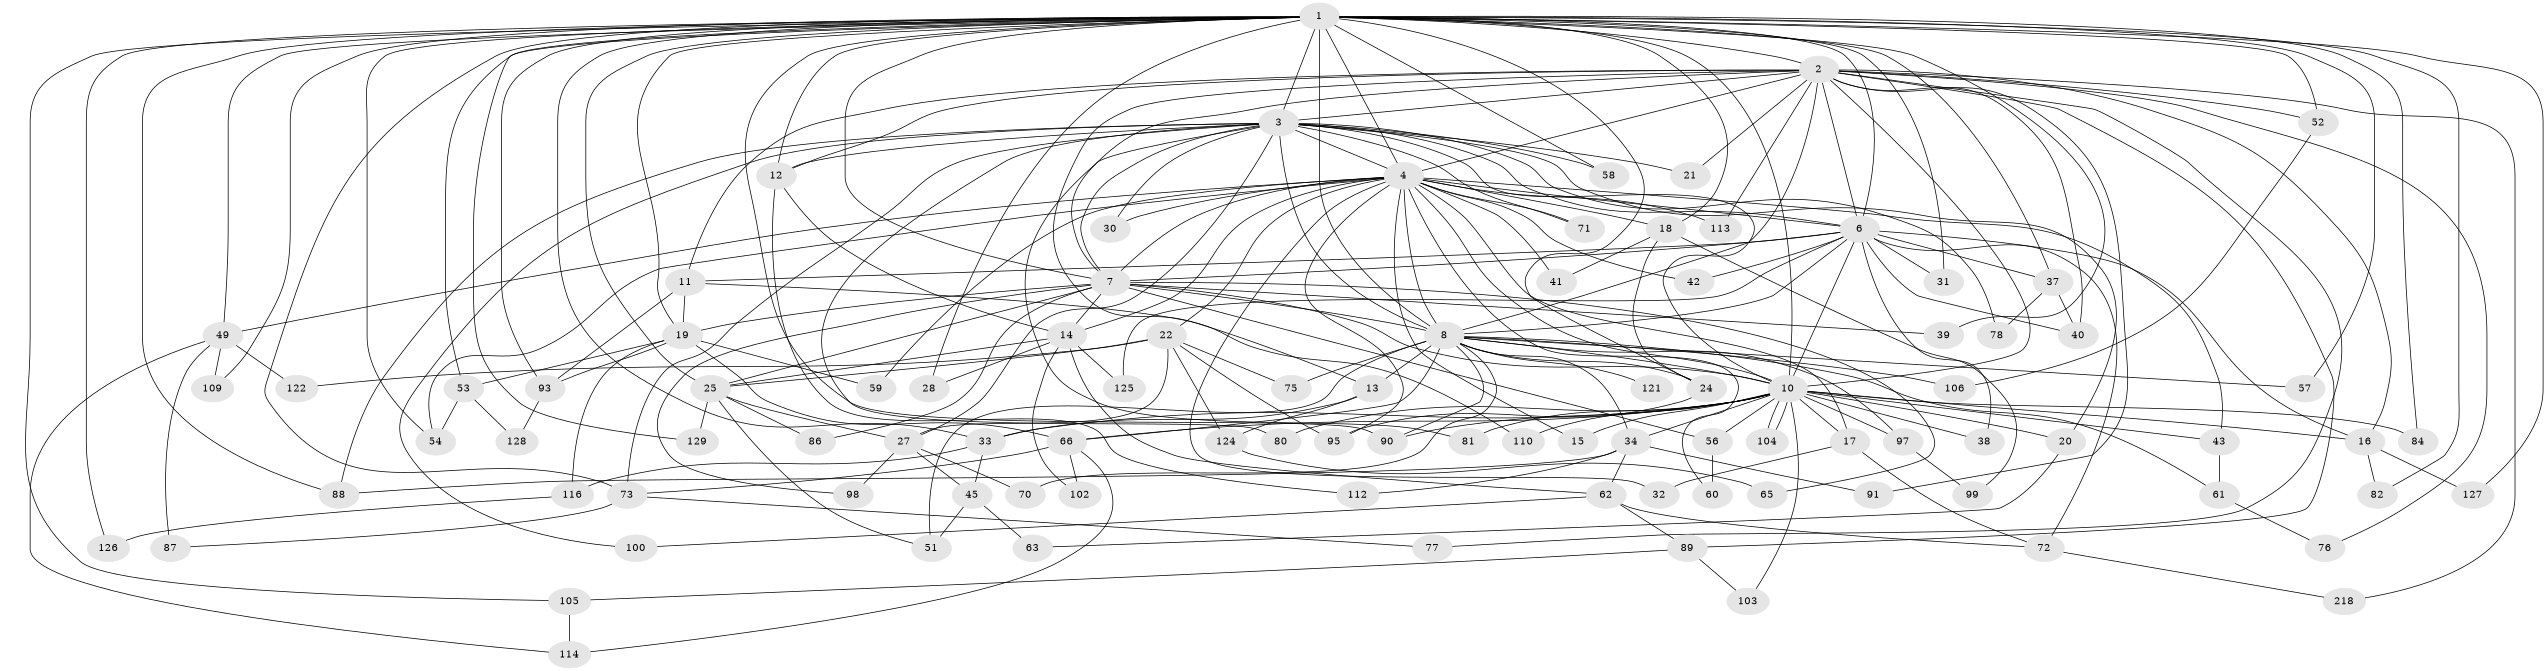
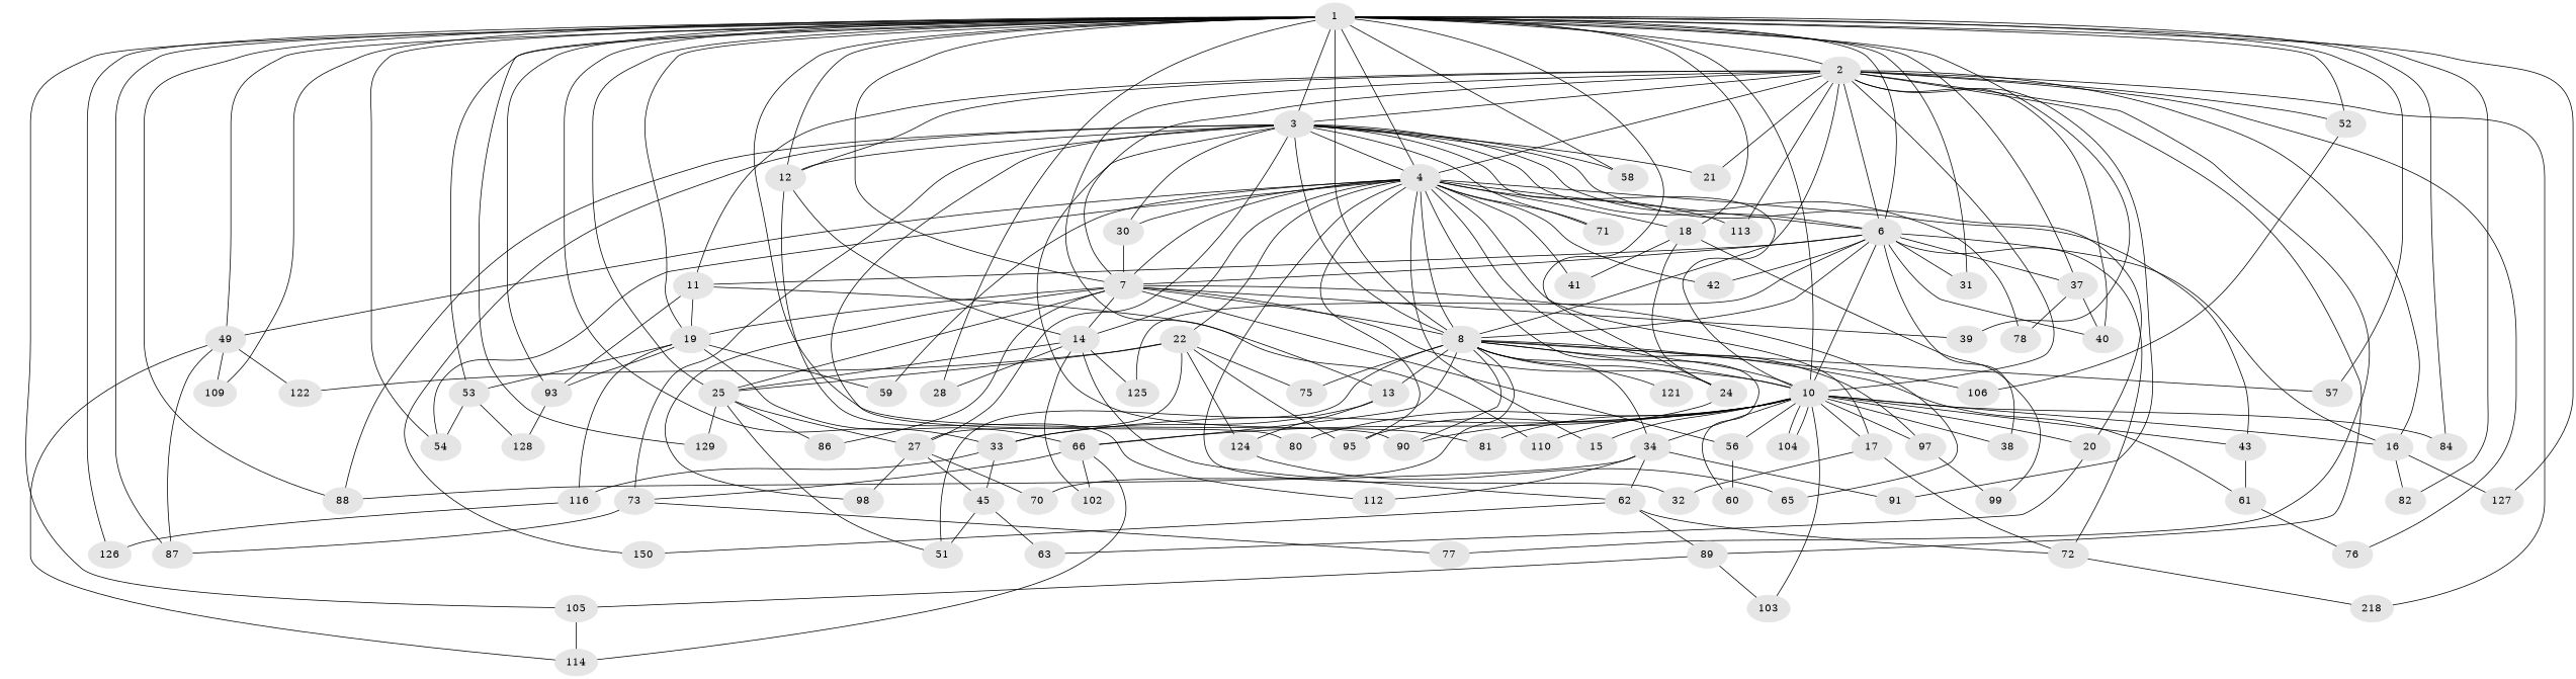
  graph {
    node [color=gray90 style=filled]
    1 [super="+5"]
    2 [super="+83"]
    3 [super="+68"]
    4 [super="+9"]
    6 [super="+46"]
    7 [super="+79"]
    8 [super="+29"]
    10 [super="+85"]
    12 [super="+23"]
    18 [super="+47"]
    19 [super="+48"]
    24
    25 [super="+50"]
    28
    31
    33 [super="+64"]
    37 [super="+119"]
    39
    49
    52
    53
    54 [super="+120"]
    57
    58
    73 [super="+111"]
    82
    84
    88
    90 [super="+101"]
    93 [super="+108"]
    105
    109
    126
    127
    129
    11 [super="+36"]
    13
    16 [super="+44"]
    21
    40 [super="+74"]
    76
    77
    89
    91
    113 [super="+115"]
    n46 [label=218]
    20
    27 [super="+35"]
    30
    71
    78
    80
    81
-   100
+   100 [label=150]
    14
    15
    17
    22 [super="+67"]
    32
    41
    42
    43 [super="+123"]
    59
    60
    95 [super="+96"]
    38
    72 [super="+92"]
    125
    n69 [label=86]
    56
    65
    98
    34 [super="+107"]
    51 [super="+86"]
    61
    66 [super="+69"]
    70
    75
    97
    106
    121
    103
    104
    110
    112
    99
    116
    45
    122
    87
    114 [super="+117"]
    128
    124
    63
    62
    102
    1 -- 2 [weight=2]
    1 -- 3 [weight=2]
    1 -- 4 [weight=4]
    1 -- 6 [weight=2]
    1 -- 7 [weight=2]
    1 -- 8 [weight=2]
    1 -- 10 [weight=2]
    1 -- 12
    1 -- 18
    1 -- 19
    1 -- 24
    1 -- 25
    1 -- 28
    1 -- 31
    1 -- 33
    1 -- 37
    1 -- 39
    1 -- 49
    1 -- 52
    1 -- 53
    1 -- 54
    1 -- 57
    1 -- 58
-   1 -- 73
+   1 -- 87
    1 -- 82
    1 -- 84
    1 -- 88
    1 -- 90
    1 -- 93
    1 -- 105
    1 -- 109
    1 -- 126
    1 -- 127
    1 -- 129
    2 -- 3
    2 -- 4 [weight=2]
    2 -- 6 [weight=2]
    2 -- 7
    2 -- 8 [weight=2]
    2 -- 10
    2 -- 12
    2 -- 52
    2 -- 11
    2 -- 13
    2 -- 16
    2 -- 21
    2 -- 40
    2 -- 76
    2 -- 77
    2 -- 89
    2 -- 91
    2 -- 113
    2 -- n46
    3 -- 4 [weight=2]
    3 -- 6
-   3 -- 7
+   30 -- 7
    3 -- 8
    3 -- 10
    3 -- 12
    3 -- 58
    3 -- 73
    3 -- 88
    3 -- 21
    3 -- 20
    3 -- 27
    3 -- 30
    3 -- 71
    3 -- 78
    3 -- 80
    3 -- 81
    3 -- 100
    4 -- 6 [weight=2]
    4 -- 7 [weight=2]
    4 -- 8 [weight=2]
    4 -- 10 [weight=3]
    4 -- 18
    4 -- 49
    4 -- 54
    4 -- 113 [weight=2]
    4 -- 30
    4 -- 71
    4 -- 14
    4 -- 15
    4 -- 17
    4 -- 22
    4 -- 32
    4 -- 41
    4 -- 42
    4 -- 43
    4 -- 59
    4 -- 60
    4 -- 95
    6 -- 7
    6 -- 8
    6 -- 10 [weight=2]
    6 -- 31
    6 -- 37
    6 -- 11
    6 -- 16
    6 -- 40
    6 -- 42
    6 -- 38
    6 -- 72
    6 -- 125
    7 -- 8
    7 -- 10
    7 -- 19 [weight=2]
    7 -- 25
    7 -- 39
    7 -- 14
    7 -- n69
    7 -- 56
    7 -- 65
    7 -- 98
    8 -- 10
    8 -- 24
    8 -- 57
    8 -- 90
    8 -- 13
    8 -- 34
    8 -- 51
    8 -- 61
    8 -- 66
    8 -- 70
    8 -- 75
    8 -- 97
    8 -- 106
    8 -- 121
    10 -- 33
    10 -- 84
    10 -- 90
    10 -- 16
    10 -- 20
    10 -- 80
    10 -- 81
    10 -- 15
    10 -- 17
    10 -- 43
    10 -- 38
    10 -- 56
    10 -- 34
    10 -- 66
    10 -- 97
    10 -- 103
    10 -- 104
    10 -- 104
    10 -- 110
    12 -- 14
    12 -- 112
    18 -- 24
    18 -- 41
    18 -- 99
    19 -- 53
    19 -- 93
    19 -- 59
    19 -- 66
    19 -- 116
    24 -- 95
    25 -- 129
    25 -- 27
    25 -- n69
    25 -- 51
    33 -- 116
    33 -- 45
    37 -- 40
    37 -- 78
    49 -- 109
    49 -- 122
    49 -- 87
    49 -- 114
    52 -- 106
    53 -- 54
    53 -- 128
    73 -- 77
    73 -- 87
    93 -- 128
    105 -- 114
    11 -- 19
    11 -- 93
    11 -- 110
    13 -- 33
    13 -- 124
    16 -- 82
    16 -- 127
    89 -- 105
    89 -- 103
    20 -- 63
    27 -- 98
    27 -- 70
    27 -- 45
    14 -- 25
    14 -- 28
    14 -- 125
    14 -- 62
    14 -- 102
    17 -- 32
    17 -- 72
    22 -- 25
    22 -- 27 [weight=2]
    22 -- 95
    22 -- 75
    22 -- 122
    22 -- 124
    43 -- 61
    72 -- n46
    56 -- 60
    34 -- 88
    34 -- 91
    34 -- 112
    34 -- 62
    61 -- 76
    66 -- 73
    66 -- 114
    66 -- 102
    97 -- 99
    116 -- 126
    45 -- 51
    45 -- 63
    124 -- 65
    62 -- 89
    62 -- 100
    62 -- 72
  }
